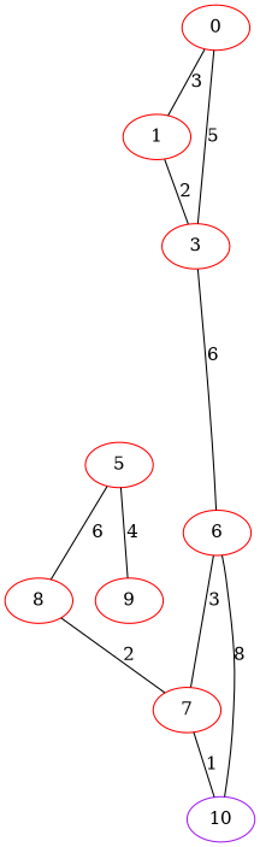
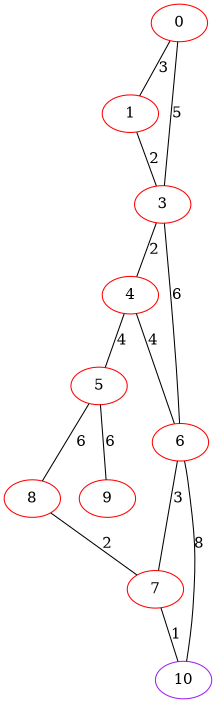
  graph {
    node [color=red weight=1]
    0
    1
    3
+   4
    6
    5
    8
    9
    7
    10 [color=purple weight=4]
    0 -- 1 [label=3]
    0 -- 3 [label=5]
    1 -- 3 [label=2]
+   3 -- 4 [label=2]
    3 -- 6 [label=6]
+   4 -- 6 [label=4]
+   4 -- 5 [label=4]
    6 -- 7 [label=3]
    6 -- 10 [label=8]
    5 -- 8 [label=6]
-   5 -- 9 [label=4]
+   5 -- 9 [label=6]
    8 -- 7 [label=2]
    7 -- 10 [label=1]
  }
